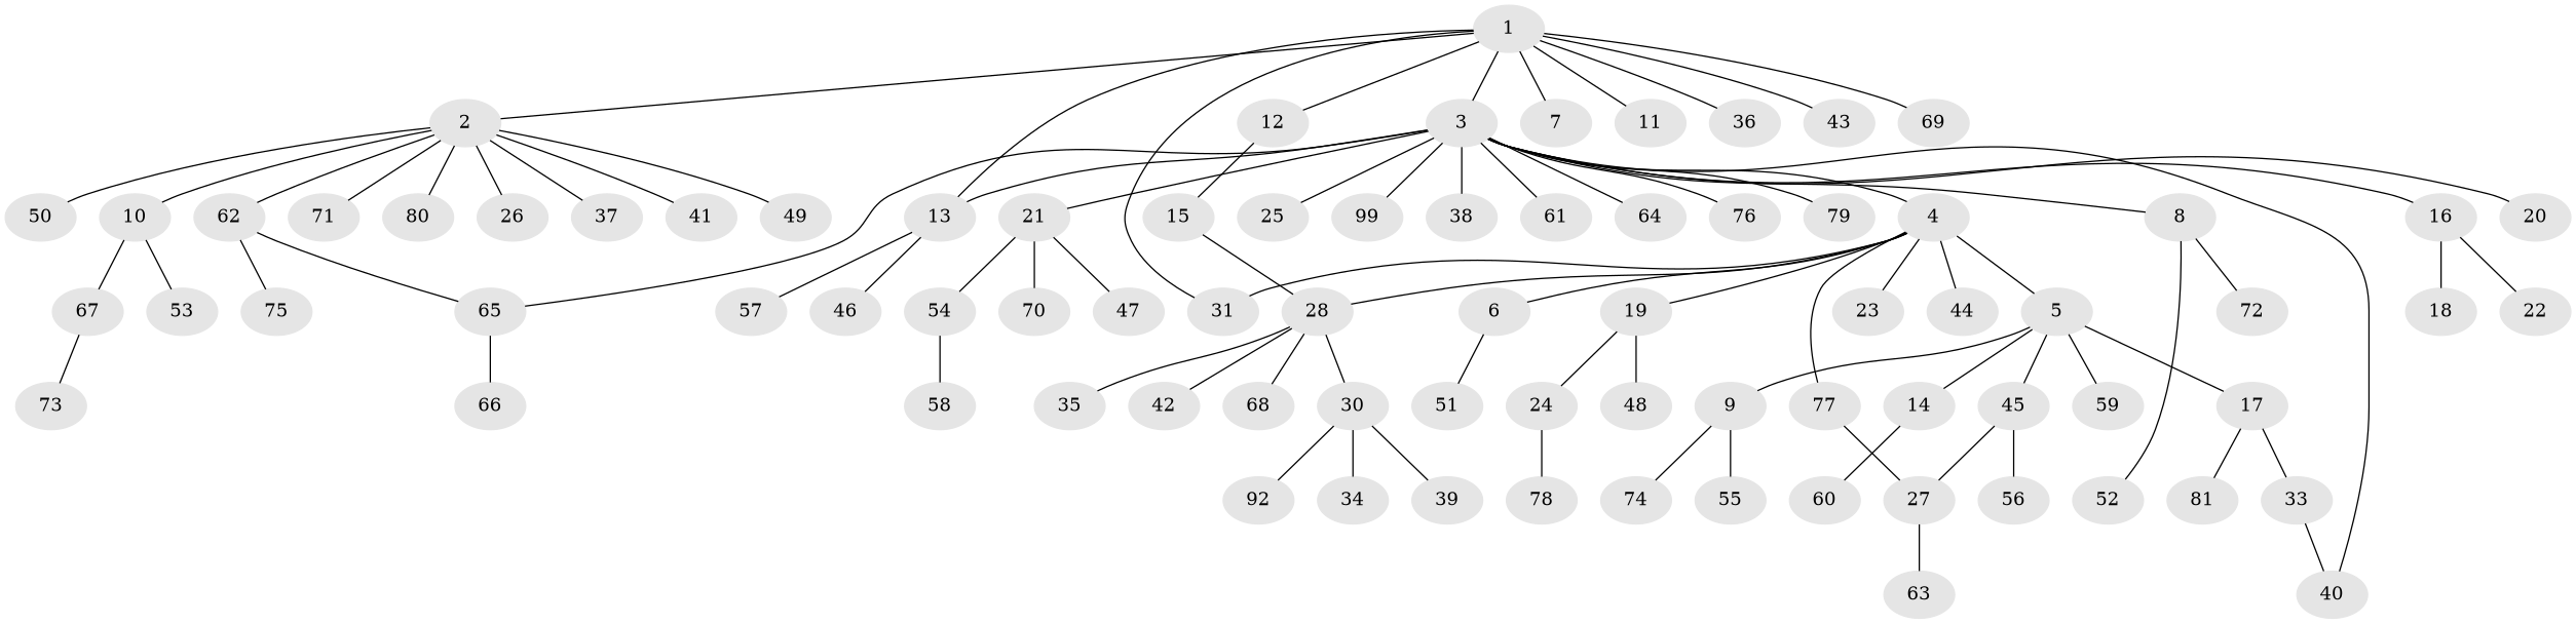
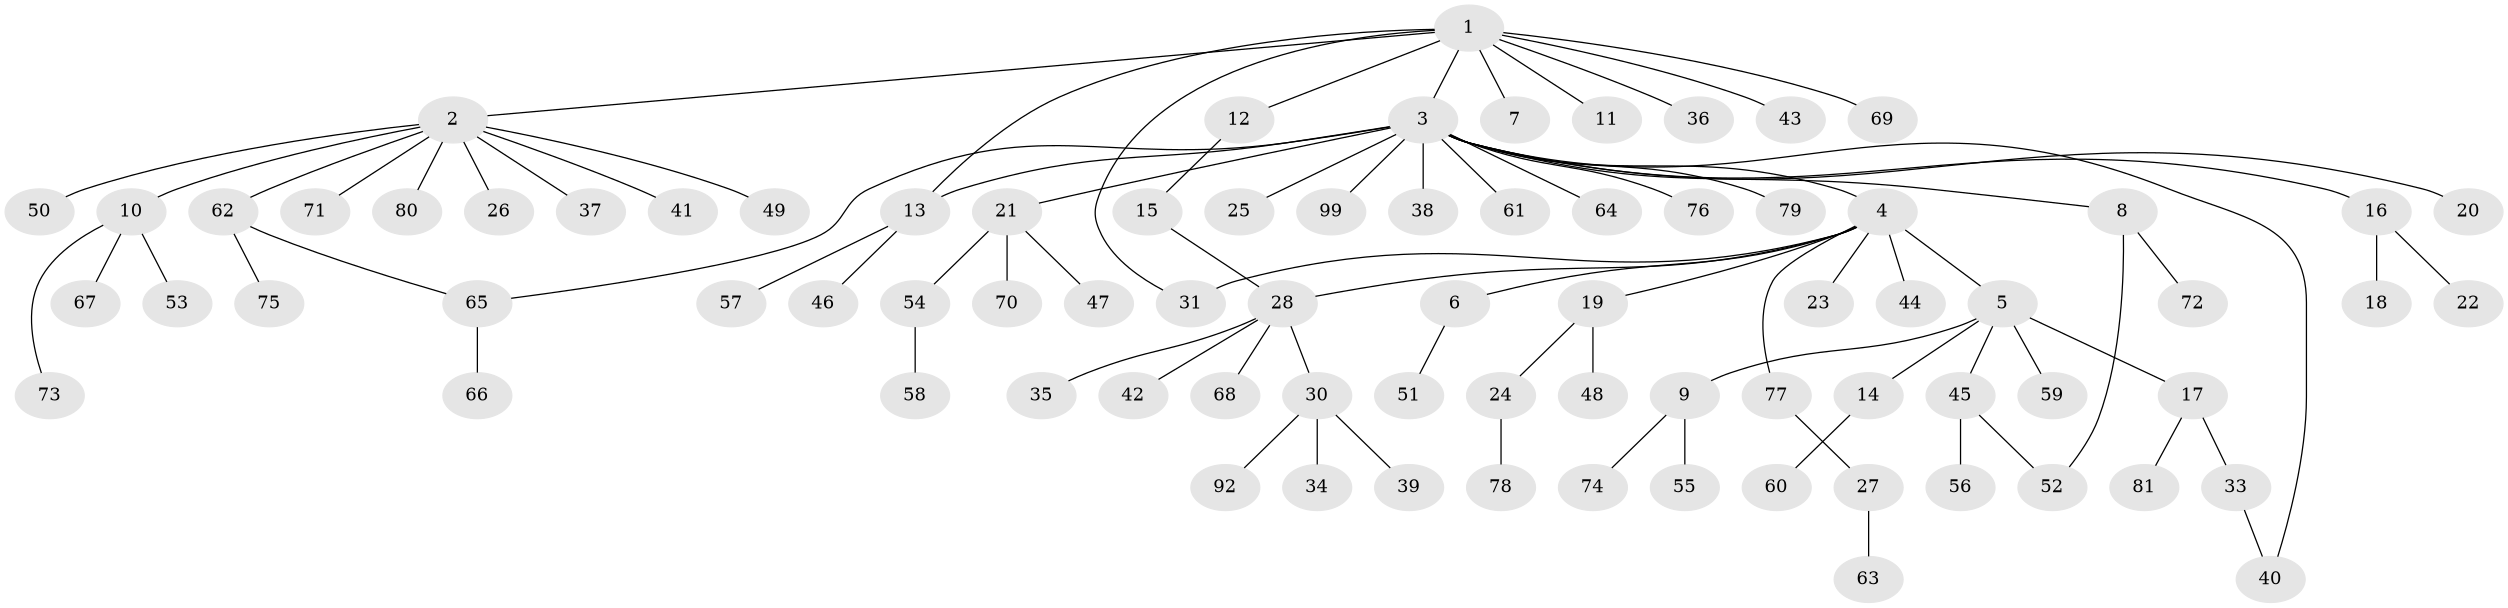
  graph {
    node [color=gray90 style=filled]
    1
    2
    3
    7
    11
    12
    13
    31
    36
    43
    69
    10
    26
    37
    41
    49
    50
    62
    71
    80
    4
    8
    16
    20
    21
    25
    n27 [label=99]
    38
    40
    61
    64
    65
    76
    79
    15
    46
    57
    53
    67
    75
    5
    6
    19
    23
    28
    44
    77
    52
    72
    18
    22
    47
    54
    70
    66
    9
    14
    17
    45
    59
    51
    24
    48
    30
    35
    42
    68
    27
    55
    74
    60
    33
    81
    56
    73
    78
    63
    58
    n79 [label=92]
    34
    39
    1 -- 2
    1 -- 3
    1 -- 7
    1 -- 11
    1 -- 12
    1 -- 13
    1 -- 31
    1 -- 36
    1 -- 43
    1 -- 69
    2 -- 10
    2 -- 26
    2 -- 37
    2 -- 41
    2 -- 49
    2 -- 50
    2 -- 62
    2 -- 71
    2 -- 80
    3 -- 13
    3 -- 4
    3 -- 8
    3 -- 16
    3 -- 20
    3 -- 21
    3 -- 25
    3 -- n27
    3 -- 38
    3 -- 40
    3 -- 61
    3 -- 64
    3 -- 65
    3 -- 76
    3 -- 79
    12 -- 15
    13 -- 46
    13 -- 57
    10 -- 53
    10 -- 67
    62 -- 65
    62 -- 75
    4 -- 31
    4 -- 5
    4 -- 6
    4 -- 19
    4 -- 23
    4 -- 28
    4 -- 44
    4 -- 77
    8 -- 52
    8 -- 72
    16 -- 18
    16 -- 22
    21 -- 47
    21 -- 54
    21 -- 70
    65 -- 66
    15 -- 28
-   67 -- 73
+   10 -- 73
    5 -- 9
    5 -- 14
    5 -- 17
    5 -- 45
    5 -- 59
    6 -- 51
    19 -- 24
    19 -- 48
    28 -- 30
    28 -- 35
    28 -- 42
    28 -- 68
    77 -- 27
    54 -- 58
    9 -- 55
    9 -- 74
    14 -- 60
    17 -- 33
    17 -- 81
-   45 -- 27
+   45 -- 52
    45 -- 56
    24 -- 78
    30 -- n79
    30 -- 34
    30 -- 39
    27 -- 63
    33 -- 40
  }
